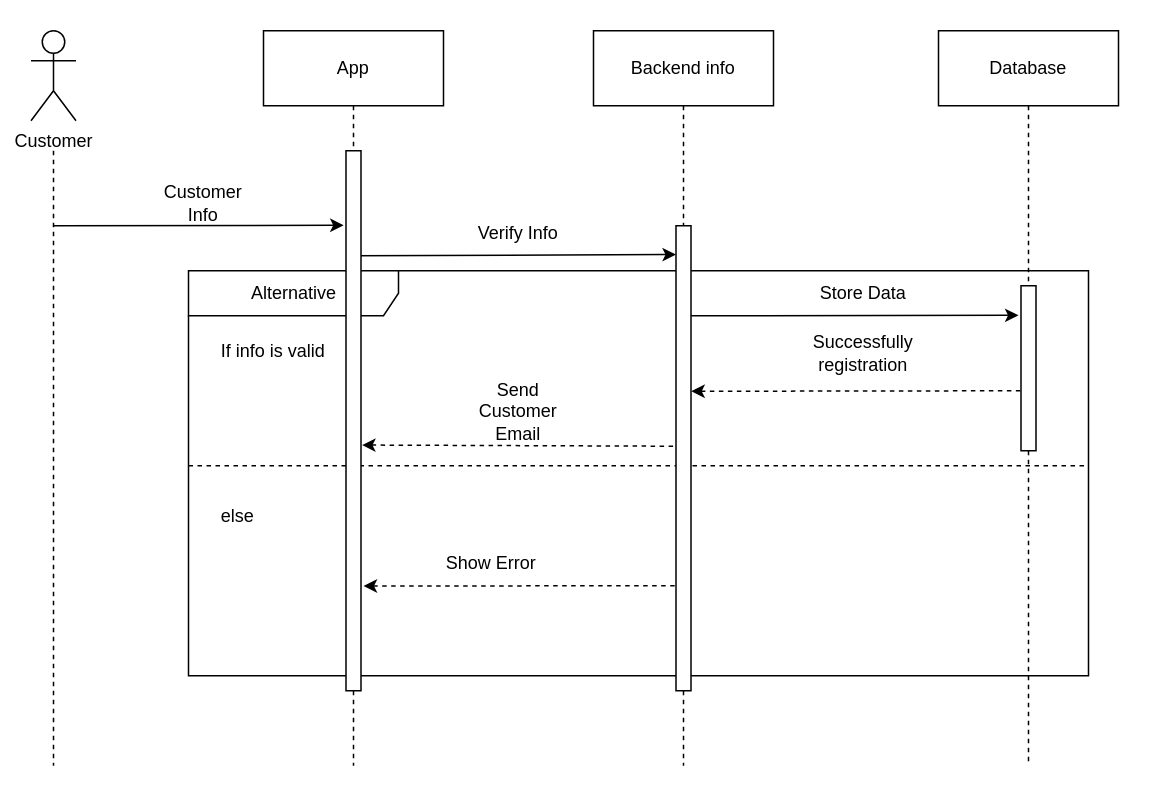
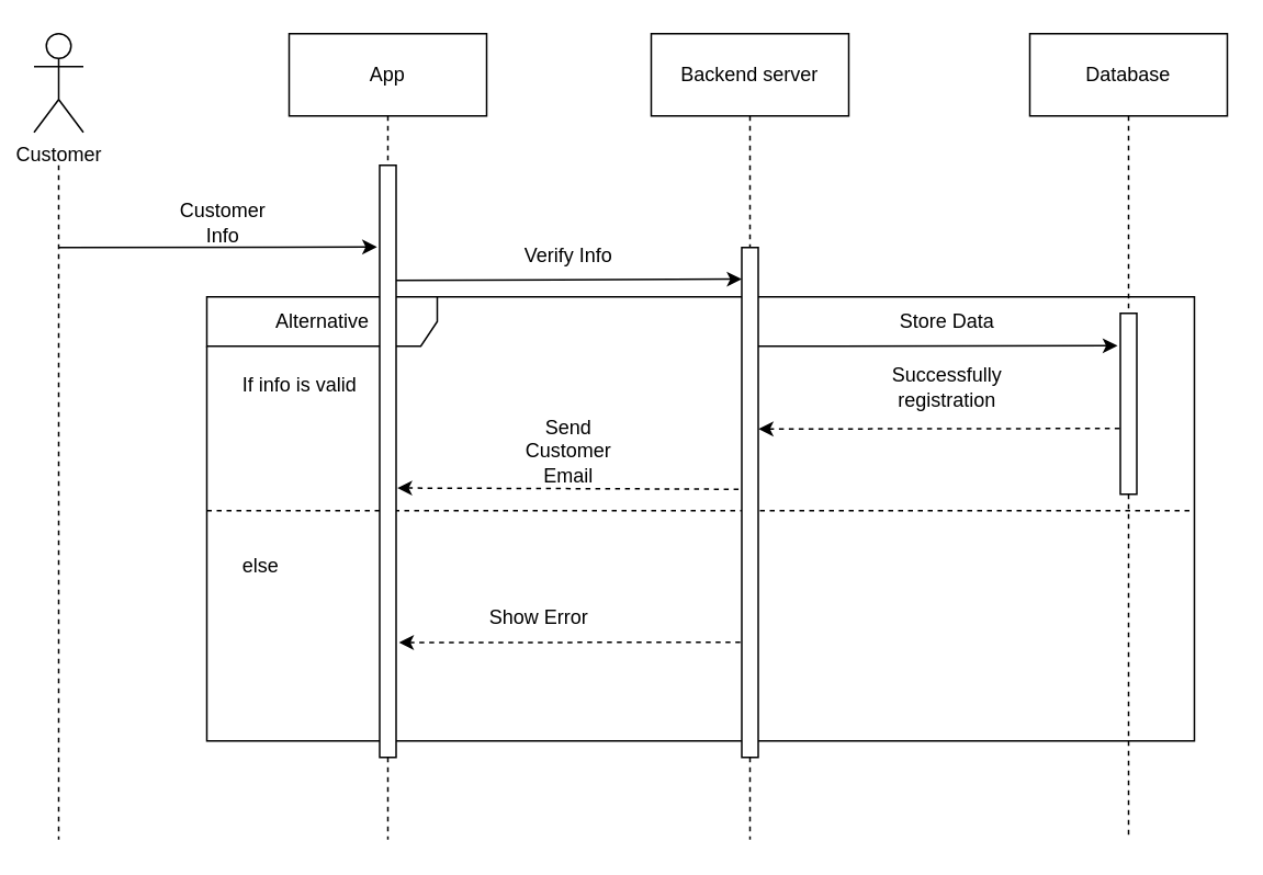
  <mxCell id="0" />
  <mxCell id="1" parent="0" />
  <mxCell id="2" value="Alternative" style="shape=umlFrame;tabWidth=110;tabHeight=30;tabPosition=left;html=1;boundedLbl=1;labelInHeader=1;width=140;height=30;" parent="1" vertex="1"><mxGeometry x="125" y="180" width="600" height="270" as="geometry" /></mxCell>
  <mxCell id="3" value="If info is valid" style="text" parent="2" vertex="1"><mxGeometry width="100" height="20" relative="1" as="geometry"><mxPoint x="20" y="40" as="offset" /></mxGeometry></mxCell>
  <mxCell id="4" value="else" style="line;strokeWidth=1;dashed=1;labelPosition=center;verticalLabelPosition=bottom;align=left;verticalAlign=top;spacingLeft=20;spacingTop=15;" parent="2" vertex="1"><mxGeometry y="125" width="600" height="10" as="geometry" /></mxCell>
  <mxCell id="5" value="" style="endArrow=none;html=1;rounded=0;endFill=0;startArrow=classic;startFill=1;dashed=1;exitX=1.175;exitY=0.806;exitDx=0;exitDy=0;exitPerimeter=0;" parent="2" source="25" edge="1"><mxGeometry width="50" height="50" relative="1" as="geometry"><mxPoint x="98.209" y="210" as="sourcePoint" /><mxPoint x="329.789" y="210" as="targetPoint" /></mxGeometry></mxCell>
  <mxCell id="6" value="Show Error" style="text;html=1;strokeColor=none;fillColor=none;align=center;verticalAlign=middle;whiteSpace=wrap;rounded=0;" parent="2" vertex="1"><mxGeometry x="168.423" y="180" width="67.925" height="30" as="geometry" /></mxCell>
  <mxCell id="7" style="edgeStyle=orthogonalEdgeStyle;rounded=0;orthogonalLoop=1;jettySize=auto;html=1;dashed=1;endArrow=none;endFill=0;" parent="1" edge="1"><mxGeometry relative="1" as="geometry"><mxPoint x="35" y="510" as="targetPoint" /><mxPoint x="35" y="100" as="sourcePoint" /></mxGeometry></mxCell>
  <mxCell id="8" value="Customer" style="shape=umlActor;verticalLabelPosition=bottom;verticalAlign=top;html=1;outlineConnect=0;" parent="1" vertex="1"><mxGeometry x="20" y="20" width="30" height="60" as="geometry" /></mxCell>
  <mxCell id="9" style="edgeStyle=orthogonalEdgeStyle;rounded=0;orthogonalLoop=1;jettySize=auto;html=1;exitX=0.5;exitY=1;exitDx=0;exitDy=0;dashed=1;endArrow=none;endFill=0;" parent="1" source="10" edge="1"><mxGeometry relative="1" as="geometry"><mxPoint x="235" y="510" as="targetPoint" /><Array as="points"><mxPoint x="235" y="360" /><mxPoint x="235" y="360" /></Array></mxGeometry></mxCell>
  <mxCell id="10" value="App" style="rounded=0;whiteSpace=wrap;html=1;" parent="1" vertex="1"><mxGeometry x="175" y="20" width="120" height="50" as="geometry" /></mxCell>
  <mxCell id="11" style="edgeStyle=orthogonalEdgeStyle;rounded=0;orthogonalLoop=1;jettySize=auto;html=1;exitX=0.5;exitY=1;exitDx=0;exitDy=0;dashed=1;endArrow=none;endFill=0;startArrow=none;" parent="1" source="28" edge="1"><mxGeometry relative="1" as="geometry"><mxPoint x="685" y="510" as="targetPoint" /></mxGeometry></mxCell>
  <mxCell id="12" value="Database" style="rounded=0;whiteSpace=wrap;html=1;" parent="1" vertex="1"><mxGeometry x="625" y="20" width="120" height="50" as="geometry" /></mxCell>
  <mxCell id="13" value="" style="endArrow=classic;html=1;rounded=0;endFill=1;entryX=-0.159;entryY=0.138;entryDx=0;entryDy=0;entryPerimeter=0;" parent="1" target="25" edge="1"><mxGeometry width="50" height="50" relative="1" as="geometry"><mxPoint x="35" y="150" as="sourcePoint" /><mxPoint x="235" y="150" as="targetPoint" /></mxGeometry></mxCell>
  <mxCell id="14" value="Customer Info" style="text;html=1;strokeColor=none;fillColor=none;align=center;verticalAlign=middle;whiteSpace=wrap;rounded=0;" parent="1" vertex="1"><mxGeometry x="105" y="120" width="60" height="30" as="geometry" /></mxCell>
  <mxCell id="15" style="edgeStyle=orthogonalEdgeStyle;rounded=0;orthogonalLoop=1;jettySize=auto;html=1;exitX=0.5;exitY=1;exitDx=0;exitDy=0;dashed=1;endArrow=none;endFill=0;startArrow=none;" parent="1" source="26" edge="1"><mxGeometry relative="1" as="geometry"><mxPoint x="455" y="510" as="targetPoint" /></mxGeometry></mxCell>
- <mxCell id="16" value="Backend info" style="rounded=0;whiteSpace=wrap;html=1;" parent="1" vertex="1"><mxGeometry x="395" y="20" width="120" height="50" as="geometry" /></mxCell>
+ <mxCell id="16" value="Backend server" style="rounded=0;whiteSpace=wrap;html=1;" parent="1" vertex="1"><mxGeometry x="395" y="20" width="120" height="50" as="geometry" /></mxCell>
  <mxCell id="17" value="" style="endArrow=classic;html=1;rounded=0;endFill=1;entryX=-0.002;entryY=0.062;entryDx=0;entryDy=0;entryPerimeter=0;" parent="1" target="26" edge="1"><mxGeometry width="50" height="50" relative="1" as="geometry"><mxPoint x="235" y="170" as="sourcePoint" /><mxPoint x="455" y="170" as="targetPoint" /></mxGeometry></mxCell>
  <mxCell id="18" value="Verify Info" style="text;html=1;strokeColor=none;fillColor=none;align=center;verticalAlign=middle;whiteSpace=wrap;rounded=0;" parent="1" vertex="1"><mxGeometry x="315" y="140" width="60" height="30" as="geometry" /></mxCell>
  <mxCell id="19" value="" style="endArrow=classic;html=1;rounded=0;endFill=1;entryX=-0.167;entryY=0.179;entryDx=0;entryDy=0;entryPerimeter=0;" parent="1" target="28" edge="1"><mxGeometry width="50" height="50" relative="1" as="geometry"><mxPoint x="455" y="210" as="sourcePoint" /><mxPoint x="685" y="210" as="targetPoint" /></mxGeometry></mxCell>
  <mxCell id="20" value="Store Data" style="text;html=1;strokeColor=none;fillColor=none;align=center;verticalAlign=middle;whiteSpace=wrap;rounded=0;" parent="1" vertex="1"><mxGeometry x="545" y="180" width="60" height="30" as="geometry" /></mxCell>
  <mxCell id="21" value="" style="endArrow=none;html=1;rounded=0;endFill=0;startArrow=classic;startFill=1;dashed=1;exitX=1.021;exitY=0.356;exitDx=0;exitDy=0;exitPerimeter=0;" parent="1" source="26" edge="1"><mxGeometry width="50" height="50" relative="1" as="geometry"><mxPoint x="455" y="260" as="sourcePoint" /><mxPoint x="685" y="260" as="targetPoint" /></mxGeometry></mxCell>
  <mxCell id="22" value="Successfully registration" style="text;html=1;strokeColor=none;fillColor=none;align=center;verticalAlign=middle;whiteSpace=wrap;rounded=0;" parent="1" vertex="1"><mxGeometry x="545" y="220" width="60" height="30" as="geometry" /></mxCell>
  <mxCell id="23" value="" style="endArrow=none;html=1;rounded=0;endFill=0;startArrow=classic;startFill=1;dashed=1;exitX=1.07;exitY=0.545;exitDx=0;exitDy=0;exitPerimeter=0;" parent="1" source="25" edge="1"><mxGeometry width="50" height="50" relative="1" as="geometry"><mxPoint x="235" y="297" as="sourcePoint" /><mxPoint x="455" y="297" as="targetPoint" /></mxGeometry></mxCell>
  <mxCell id="24" value="Send Customer Email" style="text;html=1;strokeColor=none;fillColor=none;align=center;verticalAlign=middle;whiteSpace=wrap;rounded=0;" parent="1" vertex="1"><mxGeometry x="315" y="259" width="60" height="30" as="geometry" /></mxCell>
  <mxCell id="25" value="" style="html=1;points=[];perimeter=orthogonalPerimeter;" parent="1" vertex="1"><mxGeometry x="230" y="100" width="10" height="360" as="geometry" /></mxCell>
  <mxCell id="26" value="" style="html=1;points=[];perimeter=orthogonalPerimeter;" parent="1" vertex="1"><mxGeometry x="450" y="150" width="10" height="310" as="geometry" /></mxCell>
  <mxCell id="27" value="" style="edgeStyle=orthogonalEdgeStyle;rounded=0;orthogonalLoop=1;jettySize=auto;html=1;exitX=0.5;exitY=1;exitDx=0;exitDy=0;dashed=1;endArrow=none;endFill=0;" parent="1" source="16" target="26" edge="1"><mxGeometry relative="1" as="geometry"><mxPoint x="455" y="510" as="targetPoint" /><mxPoint x="455" y="70" as="sourcePoint" /></mxGeometry></mxCell>
  <mxCell id="28" value="" style="html=1;points=[];perimeter=orthogonalPerimeter;" parent="1" vertex="1"><mxGeometry x="680" y="190" width="10" height="110" as="geometry" /></mxCell>
  <mxCell id="29" value="" style="edgeStyle=orthogonalEdgeStyle;rounded=0;orthogonalLoop=1;jettySize=auto;html=1;exitX=0.5;exitY=1;exitDx=0;exitDy=0;dashed=1;endArrow=none;endFill=0;" parent="1" source="12" target="28" edge="1"><mxGeometry relative="1" as="geometry"><mxPoint x="685" y="510" as="targetPoint" /><mxPoint x="685" y="70" as="sourcePoint" /></mxGeometry></mxCell>
